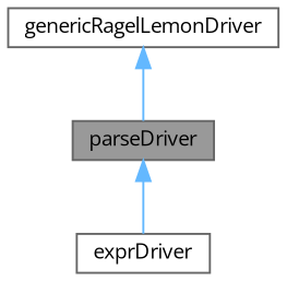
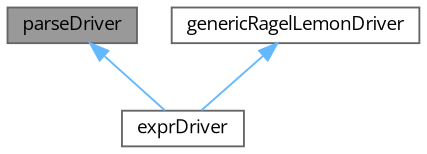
  digraph {
    fontname="Open Sans"
    node [color=gray40 fillcolor=white fontname="Open Sans" fontsize=10 shape=box style=filled]
    edge [color=steelblue1 dir=back fontname="Open Sans" fontsize=10 labelfontname=Helvetica labelfontsize=10 style=solid]
    n1 [fillcolor=grey60 fontcolor=black height=0.2 label=parseDriver width=0.4]
    n2 [height=0.2 label=exprDriver width=0.4]
    n3 [height=0.2 label=genericRagelLemonDriver width=0.4]
    n1 -> n2
-   n3 -> n1
+   n3 -> n2
  }
